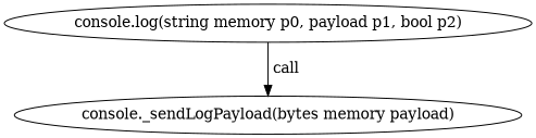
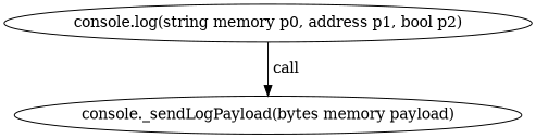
  digraph {
-   "console.log(string memory p0, address p1, bool p2)" [height=0.5 width=5.8418 label="console.log(string memory p0, payload p1, bool p2)"]
+   "console.log(string memory p0, address p1, bool p2)" [height=0.5 width=5.8418]
    "console._sendLogPayload(bytes memory payload)" [height=0.5 width=5.7372]
    "console.log(string memory p0, address p1, bool p2)" -> "console._sendLogPayload(bytes memory payload)" [label=" call"]
  }
